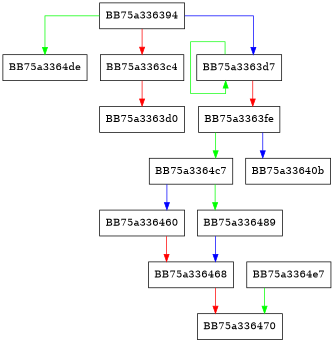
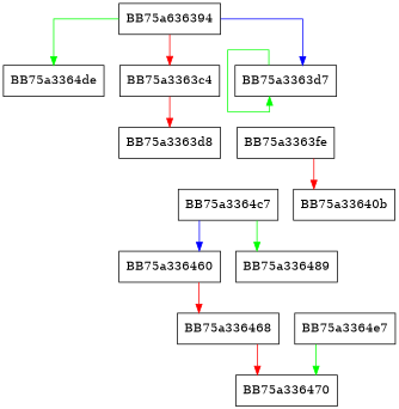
  digraph {
    splines=ortho
    node [shape=box]
    edge [color=red]
-   BB75a336394
+   BB75a336394 [label=BB75a636394]
    BB75a3364de
    BB75a3363c4
    BB75a3363d7
-   BB75a3363d0
+   BB75a3363d0 [label=BB75a3363d8]
    BB75a3363fe
    BB75a3364c7
    BB75a33640b
    BB75a336460
    BB75a336489
    BB75a336468
    BB75a336470
    BB75a3364e7
    BB75a336394 -> BB75a3364de [color=green]
    BB75a336394 -> BB75a3363c4
    BB75a336394 -> BB75a3363d7 [color=blue]
    BB75a3363c4 -> BB75a3363d0
    BB75a3363d7 -> BB75a3363d7 [color=green]
-   BB75a3363d7 -> BB75a3363fe
-   BB75a3363fe -> BB75a3364c7 [color=green]
-   BB75a3363fe -> BB75a33640b [color=blue]
+   BB75a3363fe -> BB75a33640b
    BB75a3364c7 -> BB75a336460 [color=blue]
    BB75a3364c7 -> BB75a336489 [color=green]
    BB75a336460 -> BB75a336468
-   BB75a336489 -> BB75a336468 [color=blue]
    BB75a336468 -> BB75a336470
    BB75a3364e7 -> BB75a336470 [color=green]
  }
